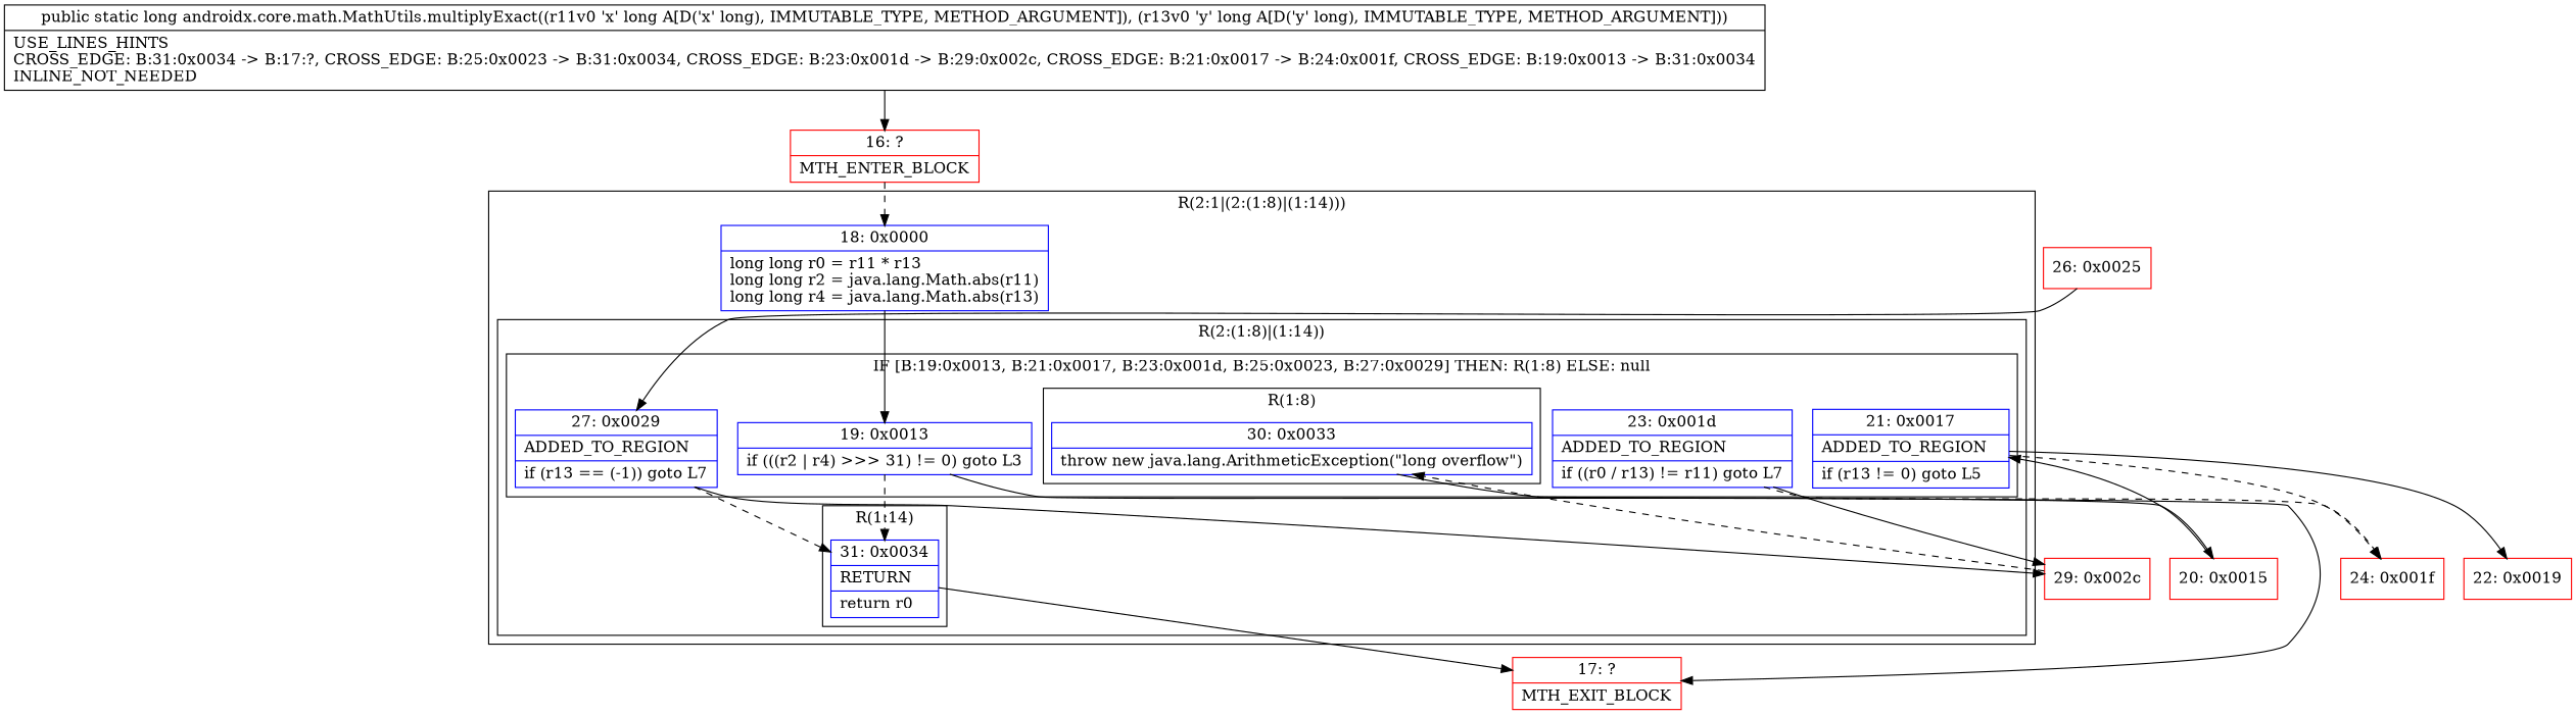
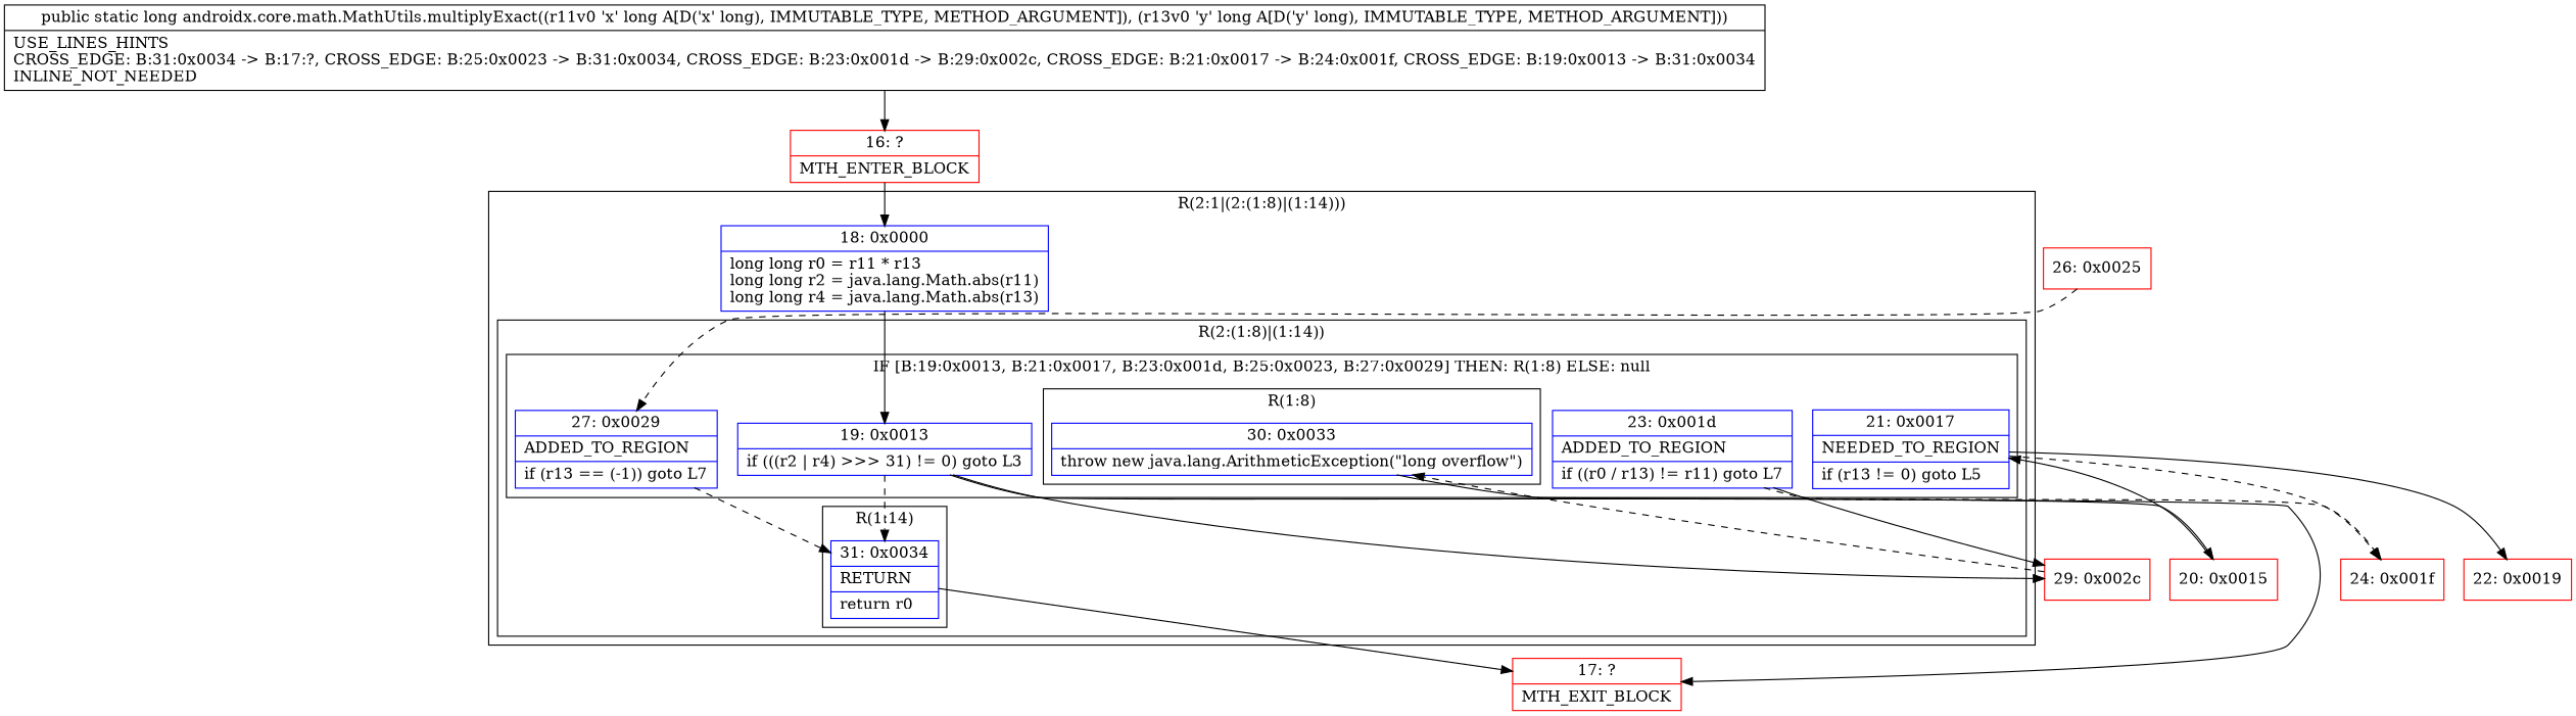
  digraph {
    node [color=blue shape=record]
    n1 [label="{30\:\ 0x0033|throw new java.lang.ArithmeticException(\"long overflow\")\l}"]
    n2 [label="{19\:\ 0x0013|if (((r2 \| r4) \>\>\> 31) != 0) goto L3\l}"]
-   n3 [label="{21\:\ 0x0017|ADDED_TO_REGION\l|if (r13 != 0) goto L5\l}"]
+   n3 [label="{21\:\ 0x0017|NEEDED_TO_REGION\l|if (r13 != 0) goto L5\l}"]
    n4 [label="{23\:\ 0x001d|ADDED_TO_REGION\l|if ((r0 \/ r13) != r11) goto L7\l}"]
    n5 [label="{27\:\ 0x0029|ADDED_TO_REGION\l|if (r13 == (\-1)) goto L7\l}"]
    n6 [label="{31\:\ 0x0034|RETURN\l|return r0\l}"]
    n7 [label="{18\:\ 0x0000|long long r0 = r11 * r13\llong long r2 = java.lang.Math.abs(r11)\llong long r4 = java.lang.Math.abs(r13)\l}"]
    n8 [color=red label="{17\:\ ?|MTH_EXIT_BLOCK\l}"]
    n9 [color=red label="{20\:\ 0x0015}"]
    n10 [color=red label="{22\:\ 0x0019}"]
    n11 [color=red label="{24\:\ 0x001f}"]
    n12 [color=red label="{29\:\ 0x002c}"]
    n13 [color=red label="{26\:\ 0x0025}"]
    n14 [color=red label="{16\:\ ?|MTH_ENTER_BLOCK\l}"]
    n15 [label="{public static long androidx.core.math.MathUtils.multiplyExact((r11v0 'x' long A[D('x' long), IMMUTABLE_TYPE, METHOD_ARGUMENT]), (r13v0 'y' long A[D('y' long), IMMUTABLE_TYPE, METHOD_ARGUMENT]))  | USE_LINES_HINTS\lCROSS_EDGE: B:31:0x0034 \-\> B:17:?, CROSS_EDGE: B:25:0x0023 \-\> B:31:0x0034, CROSS_EDGE: B:23:0x001d \-\> B:29:0x002c, CROSS_EDGE: B:21:0x0017 \-\> B:24:0x001f, CROSS_EDGE: B:19:0x0013 \-\> B:31:0x0034\lINLINE_NOT_NEEDED\l}" color=""]
    subgraph cluster_1 {
      label="R(2:1|(2:(1:8)|(1:14)))"
      n7
      subgraph cluster_2 {
        label="R(2:(1:8)|(1:14))"
        subgraph cluster_3 {
          label="IF [B:19:0x0013, B:21:0x0017, B:23:0x001d, B:25:0x0023, B:27:0x0029] THEN: R(1:8) ELSE: null"
          n2
          n3
          n4
          n5
          subgraph cluster_4 {
            label="R(1:8)"
            n1
          }
        }
        subgraph cluster_5 {
          label="R(1:14)"
          n6
        }
      }
    }
    n1 -> n8
    n2 -> n6 [style=dashed]
    n2 -> n9
    n3 -> n10
    n3 -> n11 [style=dashed]
    n4 -> n11 [style=dashed]
    n4 -> n12
    n5 -> n6 [style=dashed]
-   n5 -> n12
+   n2 -> n12
    n6 -> n8
    n7 -> n2
    n9 -> n3
    n12 -> n1 [style=dashed]
-   n13 -> n5
-   n14 -> n7 [style=dashed]
+   n13 -> n5 [style=dashed]
+   n14 -> n7
    n15 -> n14
  }
